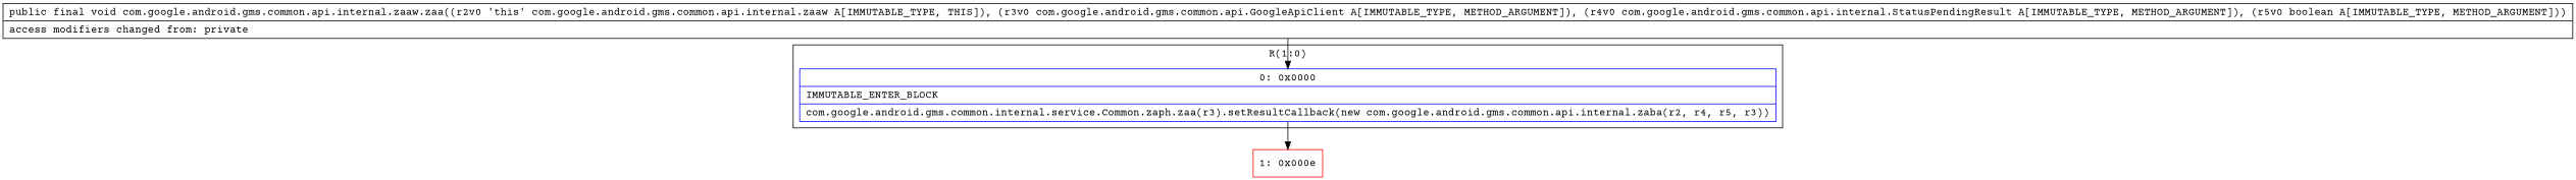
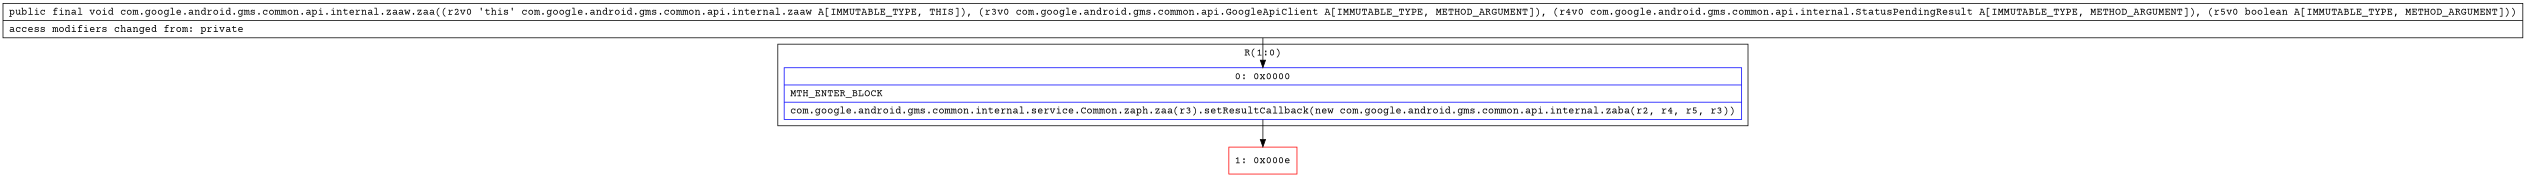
  digraph {
    fontname="Courier Prime"
    node [shape=record fontname="Courier Prime"]
    edge [fontname="Courier Prime"]
-   n1 [color=blue label="{0\:\ 0x0000|IMMUTABLE_ENTER_BLOCK\l|com.google.android.gms.common.internal.service.Common.zaph.zaa(r3).setResultCallback(new com.google.android.gms.common.api.internal.zaba(r2, r4, r5, r3))\l}"]
+   n1 [color=blue label="{0\:\ 0x0000|MTH_ENTER_BLOCK\l|com.google.android.gms.common.internal.service.Common.zaph.zaa(r3).setResultCallback(new com.google.android.gms.common.api.internal.zaba(r2, r4, r5, r3))\l}"]
    n2 [color=red label="{1\:\ 0x000e}"]
    n3 [label="{public final void com.google.android.gms.common.api.internal.zaaw.zaa((r2v0 'this' com.google.android.gms.common.api.internal.zaaw A[IMMUTABLE_TYPE, THIS]), (r3v0 com.google.android.gms.common.api.GoogleApiClient A[IMMUTABLE_TYPE, METHOD_ARGUMENT]), (r4v0 com.google.android.gms.common.api.internal.StatusPendingResult A[IMMUTABLE_TYPE, METHOD_ARGUMENT]), (r5v0 boolean A[IMMUTABLE_TYPE, METHOD_ARGUMENT]))  | access modifiers changed from: private\l}"]
    subgraph cluster_1 {
      label="R(1:0)"
      n1
    }
    n1 -> n2
    n3 -> n1
  }
